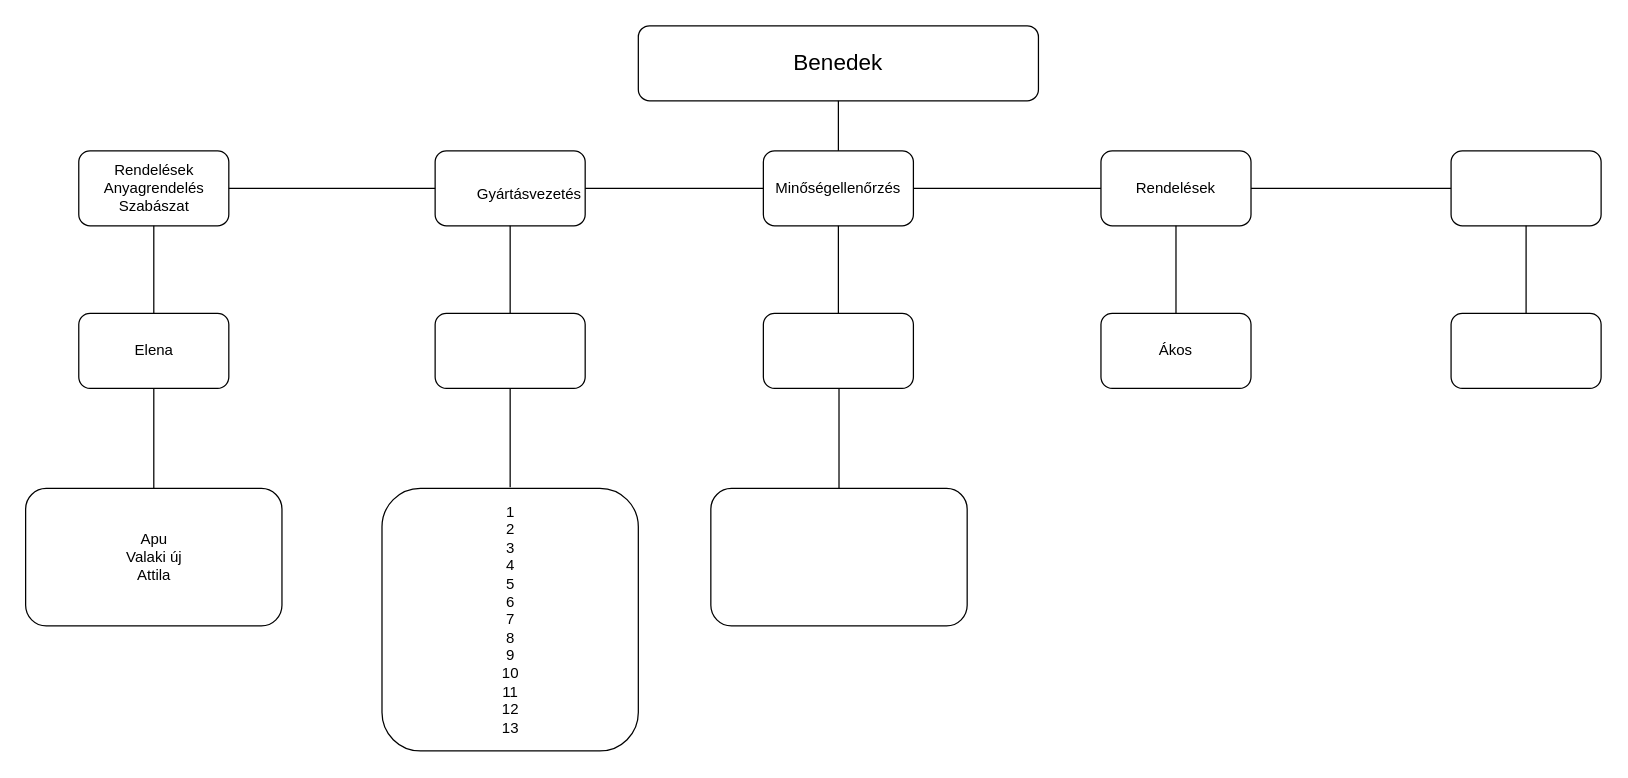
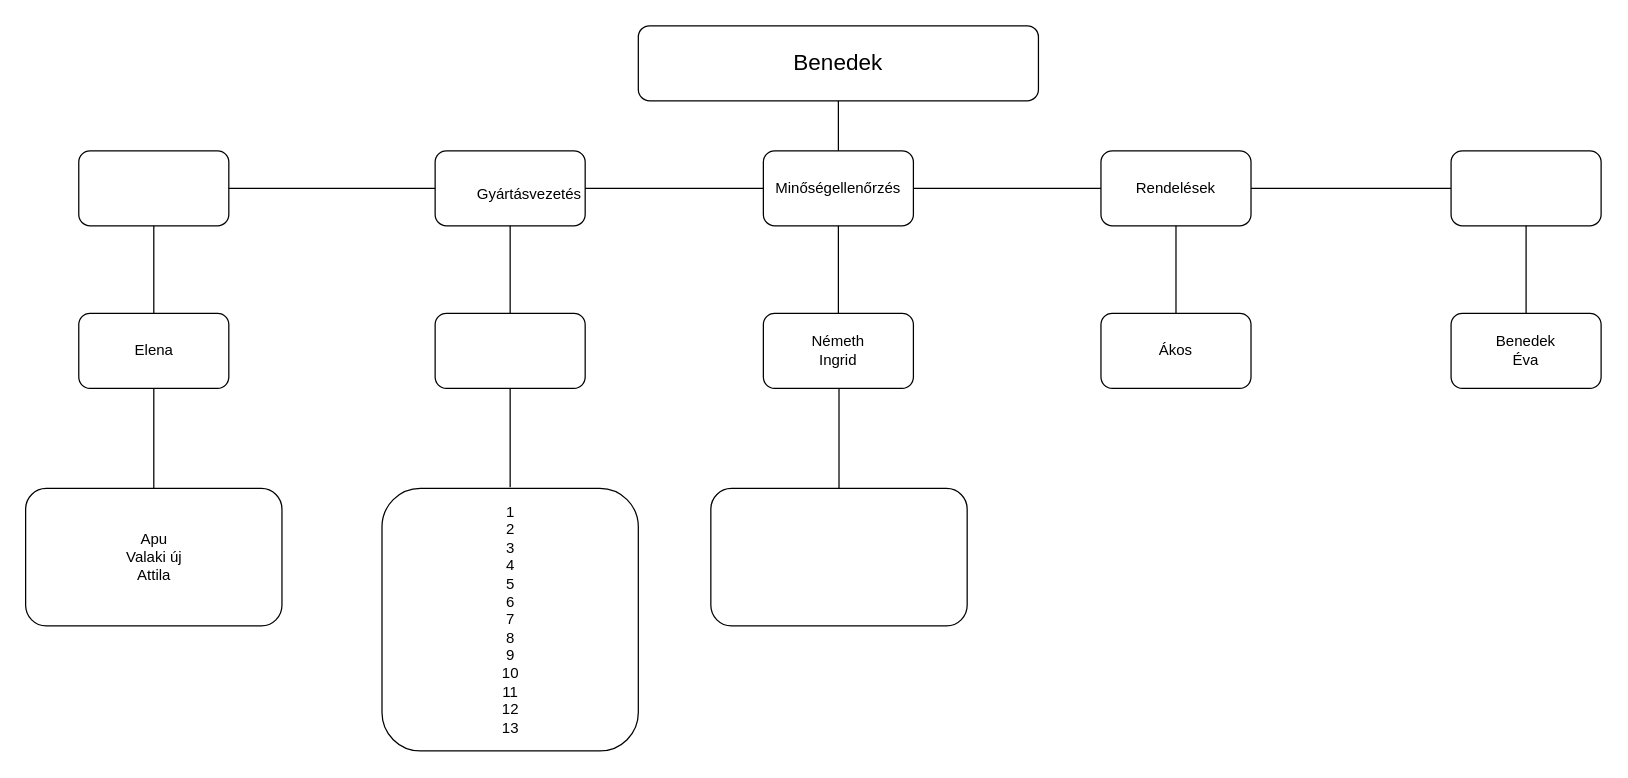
  <mxCell id="0" />
  <mxCell id="1" parent="0" />
  <mxCell id="2" value="" style="rounded=1;whiteSpace=wrap;html=1;" vertex="1" parent="1"><mxGeometry x="510" y="20" width="320" height="60" as="geometry" /></mxCell>
  <mxCell id="3" value="&lt;font style=&quot;font-size: 18px;&quot;&gt;Benedek&lt;/font&gt;" style="text;html=1;strokeColor=none;fillColor=none;align=center;verticalAlign=middle;whiteSpace=wrap;rounded=0;" vertex="1" parent="1"><mxGeometry x="610" y="25" width="120" height="50" as="geometry" /></mxCell>
  <mxCell id="4" value="" style="rounded=1;whiteSpace=wrap;html=1;" vertex="1" parent="1"><mxGeometry x="62.5" y="120" width="120" height="60" as="geometry" /></mxCell>
  <mxCell id="5" value="" style="rounded=1;whiteSpace=wrap;html=1;" vertex="1" parent="1"><mxGeometry x="347.5" y="120" width="120" height="60" as="geometry" /></mxCell>
  <mxCell id="6" value="" style="rounded=1;whiteSpace=wrap;html=1;" vertex="1" parent="1"><mxGeometry x="610" y="120" width="120" height="60" as="geometry" /></mxCell>
  <mxCell id="7" value="" style="rounded=1;whiteSpace=wrap;html=1;" vertex="1" parent="1"><mxGeometry x="880" y="120" width="120" height="60" as="geometry" /></mxCell>
  <mxCell id="8" value="" style="rounded=1;whiteSpace=wrap;html=1;" vertex="1" parent="1"><mxGeometry x="1160" y="120" width="120" height="60" as="geometry" /></mxCell>
  <mxCell id="9" value="" style="endArrow=none;html=1;rounded=0;exitX=0.5;exitY=0;exitDx=0;exitDy=0;" edge="1" parent="1" source="6"><mxGeometry width="50" height="50" relative="1" as="geometry"><mxPoint x="620" y="130" as="sourcePoint" /><mxPoint x="670" y="80" as="targetPoint" /></mxGeometry></mxCell>
  <mxCell id="10" value="" style="endArrow=none;html=1;rounded=0;entryX=0;entryY=0.5;entryDx=0;entryDy=0;exitX=1;exitY=0.5;exitDx=0;exitDy=0;" edge="1" parent="1" source="5" target="6"><mxGeometry width="50" height="50" relative="1" as="geometry"><mxPoint x="570" y="220" as="sourcePoint" /><mxPoint x="620" y="170" as="targetPoint" /><Array as="points" /></mxGeometry></mxCell>
  <mxCell id="11" value="" style="endArrow=none;html=1;rounded=0;entryX=0;entryY=0.5;entryDx=0;entryDy=0;exitX=1;exitY=0.5;exitDx=0;exitDy=0;" edge="1" parent="1" source="4" target="5"><mxGeometry width="50" height="50" relative="1" as="geometry"><mxPoint x="570" y="220" as="sourcePoint" /><mxPoint x="620" y="170" as="targetPoint" /><Array as="points" /></mxGeometry></mxCell>
  <mxCell id="12" value="" style="endArrow=none;html=1;rounded=0;entryX=1;entryY=0.5;entryDx=0;entryDy=0;exitX=0;exitY=0.5;exitDx=0;exitDy=0;" edge="1" parent="1" source="7" target="6"><mxGeometry width="50" height="50" relative="1" as="geometry"><mxPoint x="570" y="220" as="sourcePoint" /><mxPoint x="620" y="170" as="targetPoint" /></mxGeometry></mxCell>
  <mxCell id="13" value="" style="endArrow=none;html=1;rounded=0;entryX=1;entryY=0.5;entryDx=0;entryDy=0;exitX=0;exitY=0.5;exitDx=0;exitDy=0;" edge="1" parent="1" source="8" target="7"><mxGeometry width="50" height="50" relative="1" as="geometry"><mxPoint x="570" y="220" as="sourcePoint" /><mxPoint x="620" y="170" as="targetPoint" /></mxGeometry></mxCell>
- <mxCell id="14" value="Rendelések&lt;br&gt;Anyagrendelés&lt;br&gt;Szabászat" style="text;html=1;strokeColor=none;fillColor=none;align=center;verticalAlign=middle;whiteSpace=wrap;rounded=0;" vertex="1" parent="1"><mxGeometry x="92.5" y="135" width="60" height="30" as="geometry" /></mxCell>
  <mxCell id="15" value="Gyártásvezetés" style="text;html=1;strokeColor=none;fillColor=none;align=center;verticalAlign=middle;whiteSpace=wrap;rounded=0;" vertex="1" parent="1"><mxGeometry x="392.5" y="140" width="60" height="30" as="geometry" /></mxCell>
  <mxCell id="16" value="Minőségellenőrzés" style="text;html=1;strokeColor=none;fillColor=none;align=center;verticalAlign=middle;whiteSpace=wrap;rounded=0;" vertex="1" parent="1"><mxGeometry x="640" y="135" width="60" height="30" as="geometry" /></mxCell>
  <mxCell id="17" value="Rendelések" style="text;html=1;strokeColor=none;fillColor=none;align=center;verticalAlign=middle;whiteSpace=wrap;rounded=0;" vertex="1" parent="1"><mxGeometry x="910" y="135" width="60" height="30" as="geometry" /></mxCell>
  <mxCell id="18" value="" style="rounded=1;whiteSpace=wrap;html=1;" vertex="1" parent="1"><mxGeometry x="62.5" y="250" width="120" height="60" as="geometry" /></mxCell>
  <mxCell id="19" value="" style="endArrow=none;html=1;rounded=0;entryX=0.5;entryY=1;entryDx=0;entryDy=0;exitX=0.5;exitY=0;exitDx=0;exitDy=0;" edge="1" parent="1" source="18" target="4"><mxGeometry width="50" height="50" relative="1" as="geometry"><mxPoint x="442.5" y="210" as="sourcePoint" /><mxPoint x="492.5" y="160" as="targetPoint" /></mxGeometry></mxCell>
  <mxCell id="20" value="Elena" style="text;html=1;strokeColor=none;fillColor=none;align=center;verticalAlign=middle;whiteSpace=wrap;rounded=0;" vertex="1" parent="1"><mxGeometry x="92.5" y="265" width="60" height="30" as="geometry" /></mxCell>
  <mxCell id="21" value="" style="rounded=1;whiteSpace=wrap;html=1;" vertex="1" parent="1"><mxGeometry x="347.5" y="250" width="120" height="60" as="geometry" /></mxCell>
  <mxCell id="22" value="" style="endArrow=none;html=1;rounded=0;entryX=0.5;entryY=1;entryDx=0;entryDy=0;exitX=0.5;exitY=0;exitDx=0;exitDy=0;" edge="1" parent="1" source="21"><mxGeometry width="50" height="50" relative="1" as="geometry"><mxPoint x="727.5" y="210" as="sourcePoint" /><mxPoint x="407.5" y="180" as="targetPoint" /></mxGeometry></mxCell>
  <mxCell id="23" value="" style="rounded=1;whiteSpace=wrap;html=1;" vertex="1" parent="1"><mxGeometry x="610" y="250" width="120" height="60" as="geometry" /></mxCell>
  <mxCell id="24" value="" style="endArrow=none;html=1;rounded=0;entryX=0.5;entryY=1;entryDx=0;entryDy=0;exitX=0.5;exitY=0;exitDx=0;exitDy=0;" edge="1" parent="1" source="23"><mxGeometry width="50" height="50" relative="1" as="geometry"><mxPoint x="990" y="210" as="sourcePoint" /><mxPoint x="670" y="180" as="targetPoint" /></mxGeometry></mxCell>
+ <mxCell id="25" value="Németh Ingrid" style="text;html=1;strokeColor=none;fillColor=none;align=center;verticalAlign=middle;whiteSpace=wrap;rounded=0;" vertex="1" parent="1"><mxGeometry x="640" y="265" width="60" height="30" as="geometry" /></mxCell>
  <mxCell id="26" value="" style="rounded=1;whiteSpace=wrap;html=1;" vertex="1" parent="1"><mxGeometry x="880" y="250" width="120" height="60" as="geometry" /></mxCell>
  <mxCell id="27" value="" style="endArrow=none;html=1;rounded=0;entryX=0.5;entryY=1;entryDx=0;entryDy=0;exitX=0.5;exitY=0;exitDx=0;exitDy=0;" edge="1" parent="1" source="26"><mxGeometry width="50" height="50" relative="1" as="geometry"><mxPoint x="1260" y="210" as="sourcePoint" /><mxPoint x="940" y="180" as="targetPoint" /></mxGeometry></mxCell>
  <mxCell id="28" value="Ákos" style="text;html=1;strokeColor=none;fillColor=none;align=center;verticalAlign=middle;whiteSpace=wrap;rounded=0;" vertex="1" parent="1"><mxGeometry x="910" y="265" width="60" height="30" as="geometry" /></mxCell>
  <mxCell id="29" value="" style="rounded=1;whiteSpace=wrap;html=1;" vertex="1" parent="1"><mxGeometry x="1160" y="250" width="120" height="60" as="geometry" /></mxCell>
  <mxCell id="30" value="" style="endArrow=none;html=1;rounded=0;entryX=0.5;entryY=1;entryDx=0;entryDy=0;exitX=0.5;exitY=0;exitDx=0;exitDy=0;" edge="1" parent="1" source="29"><mxGeometry width="50" height="50" relative="1" as="geometry"><mxPoint x="1540" y="210" as="sourcePoint" /><mxPoint x="1220" y="180" as="targetPoint" /></mxGeometry></mxCell>
+ <mxCell id="31" value="Benedek Éva" style="text;html=1;strokeColor=none;fillColor=none;align=center;verticalAlign=middle;whiteSpace=wrap;rounded=0;" vertex="1" parent="1"><mxGeometry x="1190" y="265" width="60" height="30" as="geometry" /></mxCell>
  <mxCell id="32" value="" style="rounded=1;whiteSpace=wrap;html=1;" vertex="1" parent="1"><mxGeometry x="20" y="390" width="205" height="110" as="geometry" /></mxCell>
  <mxCell id="33" value="Apu&lt;br&gt;Valaki új&lt;br&gt;Attila" style="text;html=1;strokeColor=none;fillColor=none;align=center;verticalAlign=middle;whiteSpace=wrap;rounded=0;" vertex="1" parent="1"><mxGeometry x="92.5" y="430" width="60" height="30" as="geometry" /></mxCell>
  <mxCell id="34" value="" style="endArrow=none;html=1;rounded=0;entryX=0.5;entryY=1;entryDx=0;entryDy=0;exitX=0.439;exitY=-0.009;exitDx=0;exitDy=0;exitPerimeter=0;" edge="1" parent="1"><mxGeometry width="50" height="50" relative="1" as="geometry"><mxPoint x="407.495" y="389.01" as="sourcePoint" /><mxPoint x="407.5" y="310" as="targetPoint" /></mxGeometry></mxCell>
  <mxCell id="35" value="" style="rounded=1;whiteSpace=wrap;html=1;" vertex="1" parent="1"><mxGeometry x="305" y="390" width="205" height="210" as="geometry" /></mxCell>
  <mxCell id="36" value="" style="endArrow=none;html=1;rounded=0;entryX=0.5;entryY=1;entryDx=0;entryDy=0;exitX=0.5;exitY=0;exitDx=0;exitDy=0;" edge="1" parent="1" source="32" target="18"><mxGeometry width="50" height="50" relative="1" as="geometry"><mxPoint x="442.5" y="380" as="sourcePoint" /><mxPoint x="492.5" y="330" as="targetPoint" /></mxGeometry></mxCell>
  <mxCell id="37" value="1&lt;br&gt;2&lt;br&gt;3&lt;br&gt;4&lt;br&gt;5&lt;br&gt;6&lt;br&gt;7&lt;br&gt;8&lt;br&gt;9&lt;br&gt;10&lt;br&gt;11&lt;br&gt;12&lt;br&gt;13" style="text;html=1;strokeColor=none;fillColor=none;align=center;verticalAlign=middle;whiteSpace=wrap;rounded=0;" vertex="1" parent="1"><mxGeometry x="377.5" y="480" width="60" height="30" as="geometry" /></mxCell>
  <mxCell id="38" value="" style="rounded=1;whiteSpace=wrap;html=1;" vertex="1" parent="1"><mxGeometry x="568" y="390" width="205" height="110" as="geometry" /></mxCell>
  <mxCell id="39" value="" style="endArrow=none;html=1;rounded=0;entryX=0.5;entryY=1;entryDx=0;entryDy=0;exitX=0.5;exitY=0;exitDx=0;exitDy=0;" edge="1" parent="1" source="38"><mxGeometry width="50" height="50" relative="1" as="geometry"><mxPoint x="990.5" y="380" as="sourcePoint" /><mxPoint x="670.5" y="310" as="targetPoint" /></mxGeometry></mxCell>
